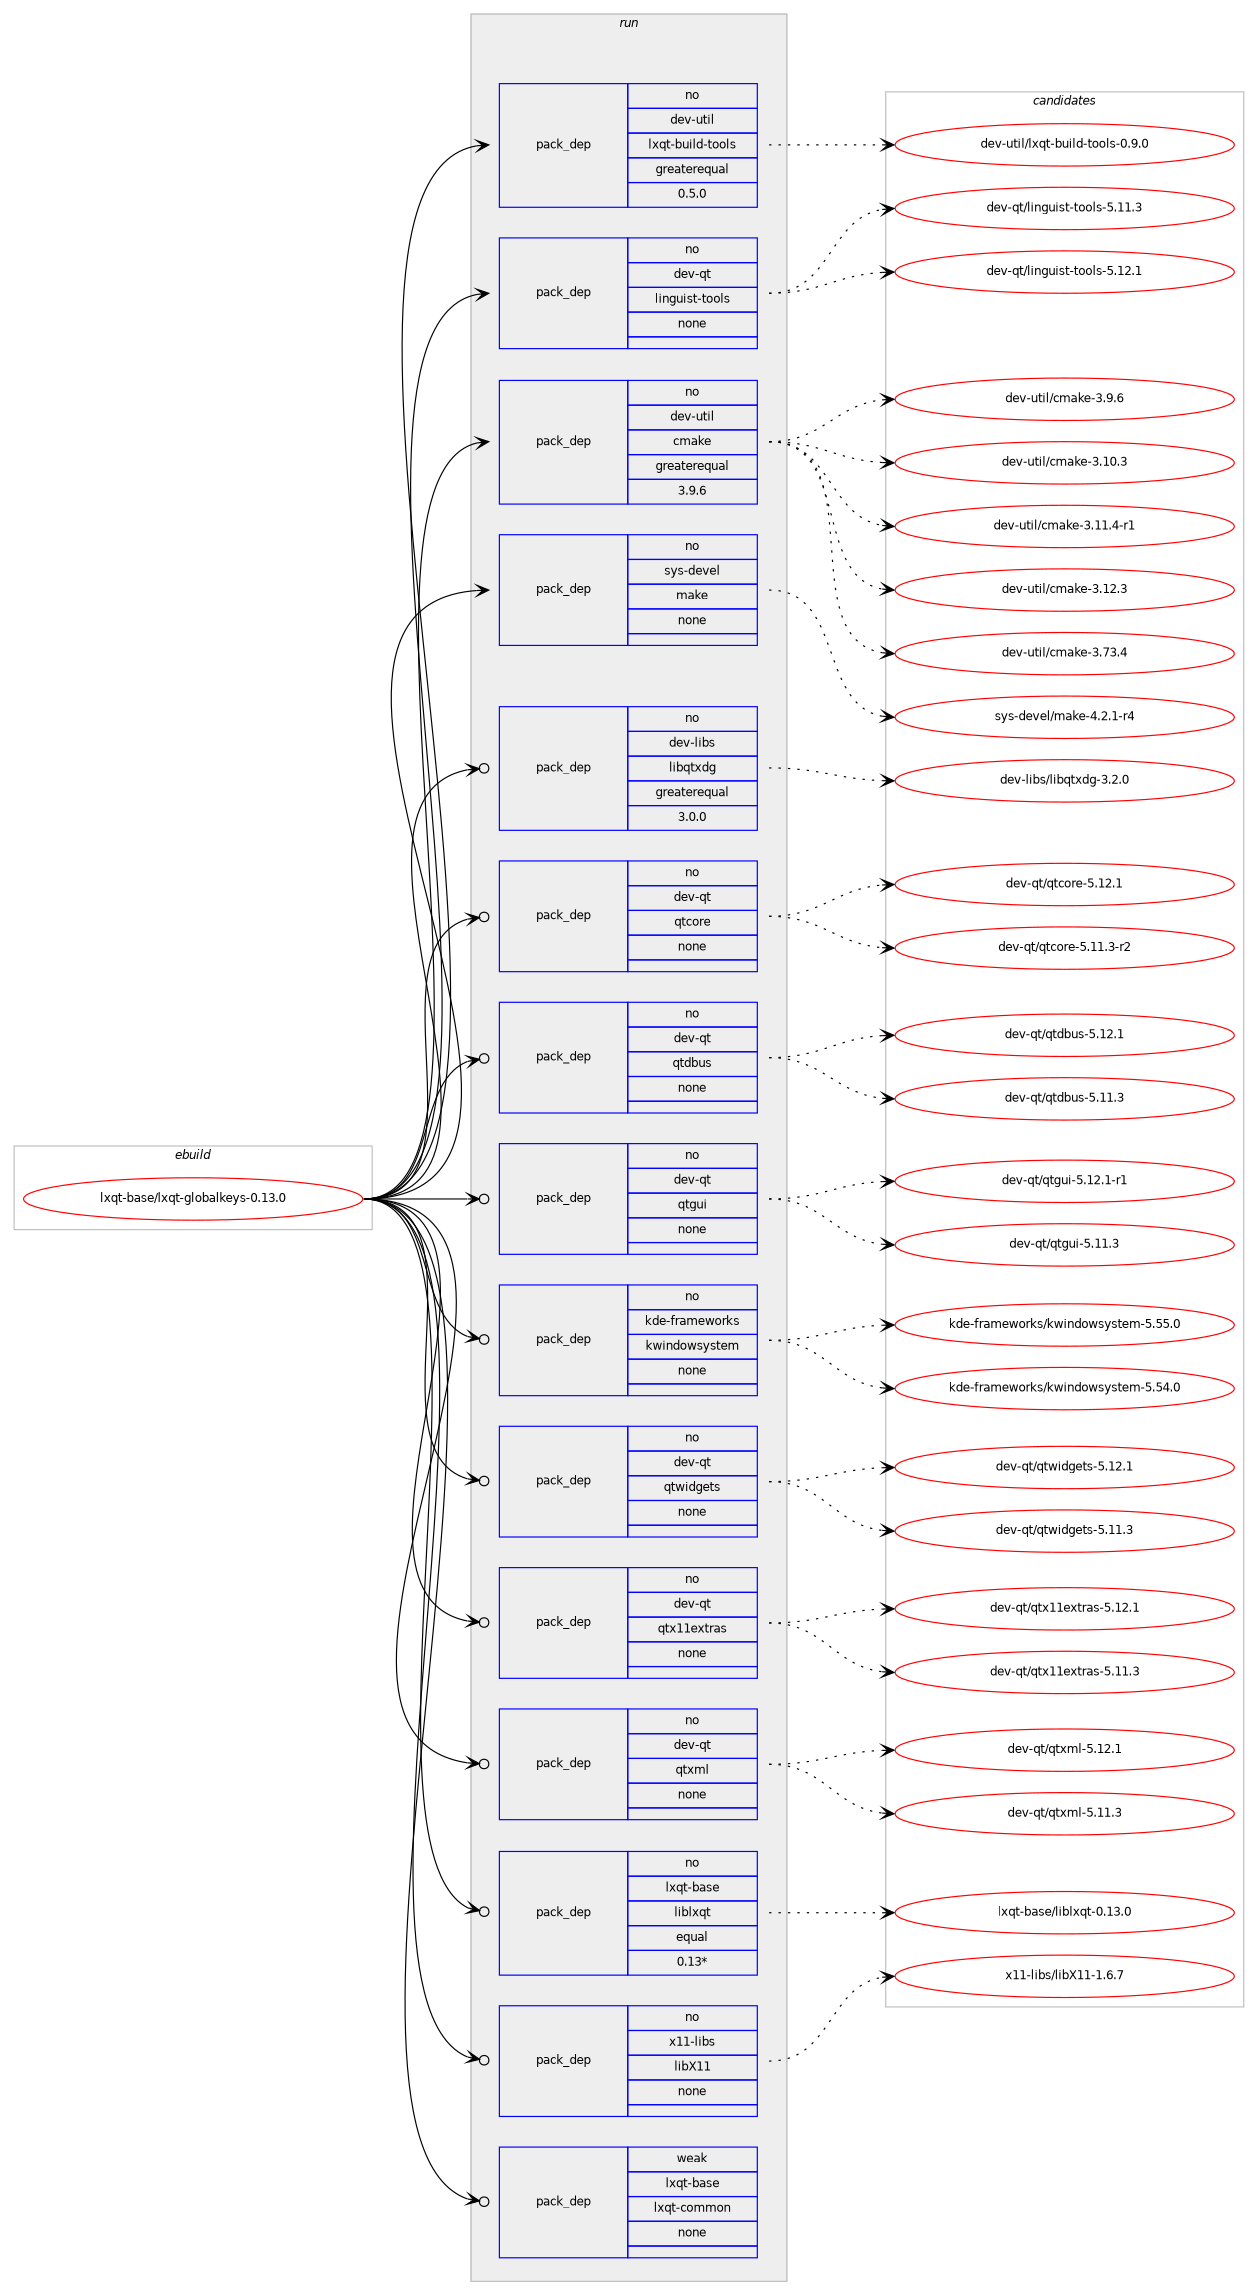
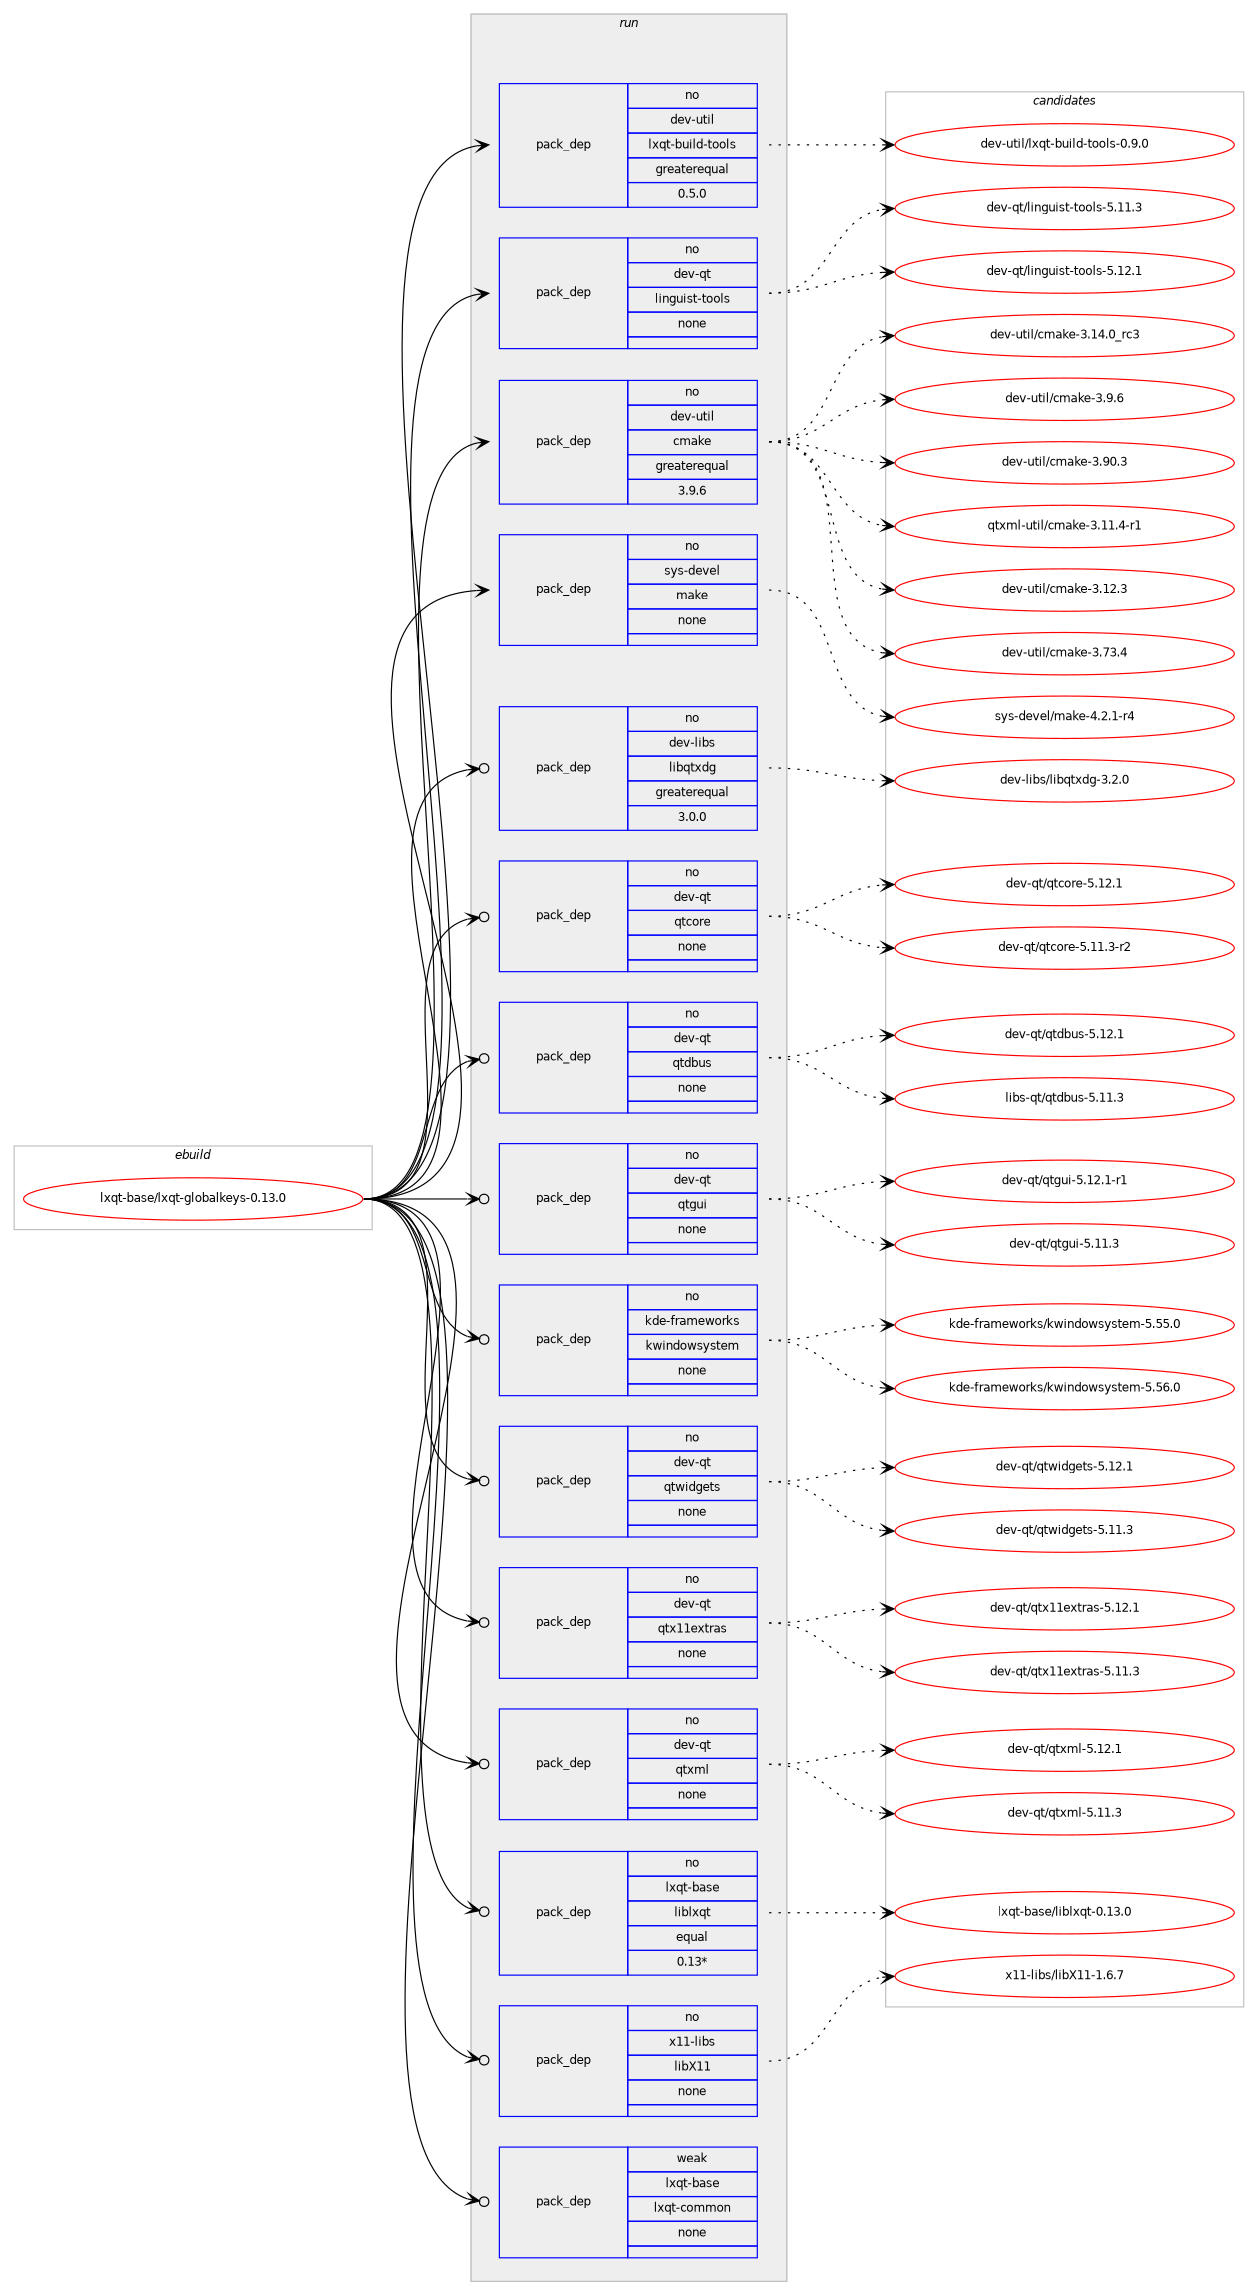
  digraph {
    compound=true
    concentrate=true
    fontname=Helvetica
    fontsize=10
    newrank=true
    rankdir=LR
    ranksep=1.5
    node [color=red fontname=Helvetica fontsize=10]
    edge [arrowhead=vee headport=w style=dotted tailport=e weight=100]
    n1 [label="lxqt-base/lxqt-globalkeys-0.13.0" width=4]
    n2 [color=blue label=<<TABLE BORDER="0" CELLBORDER="1" CELLSPACING="0" CELLPADDING="4" WIDTH="220"><TR><TD ROWSPAN="6" CELLPADDING="30">pack_dep</TD></TR><TR><TD WIDTH="110">no</TD></TR><TR><TD>dev-util</TD></TR><TR><TD>lxqt-build-tools</TD></TR><TR><TD>greaterequal</TD></TR><TR><TD>0.5.0</TD></TR></TABLE>> shape=none]
    n3 [color=blue label=<<TABLE BORDER="0" CELLBORDER="1" CELLSPACING="0" CELLPADDING="4" WIDTH="220"><TR><TD ROWSPAN="6" CELLPADDING="30">pack_dep</TD></TR><TR><TD WIDTH="110">no</TD></TR><TR><TD>dev-qt</TD></TR><TR><TD>linguist-tools</TD></TR><TR><TD>none</TD></TR><TR><TD></TD></TR></TABLE>> shape=none]
    n4 [color=blue label=<<TABLE BORDER="0" CELLBORDER="1" CELLSPACING="0" CELLPADDING="4" WIDTH="220"><TR><TD ROWSPAN="6" CELLPADDING="30">pack_dep</TD></TR><TR><TD WIDTH="110">no</TD></TR><TR><TD>dev-util</TD></TR><TR><TD>cmake</TD></TR><TR><TD>greaterequal</TD></TR><TR><TD>3.9.6</TD></TR></TABLE>> shape=none]
    n5 [color=blue label=<<TABLE BORDER="0" CELLBORDER="1" CELLSPACING="0" CELLPADDING="4" WIDTH="220"><TR><TD ROWSPAN="6" CELLPADDING="30">pack_dep</TD></TR><TR><TD WIDTH="110">no</TD></TR><TR><TD>sys-devel</TD></TR><TR><TD>make</TD></TR><TR><TD>none</TD></TR><TR><TD></TD></TR></TABLE>> shape=none]
    n6 [color=blue label=<<TABLE BORDER="0" CELLBORDER="1" CELLSPACING="0" CELLPADDING="4" WIDTH="220"><TR><TD ROWSPAN="6" CELLPADDING="30">pack_dep</TD></TR><TR><TD WIDTH="110">no</TD></TR><TR><TD>dev-libs</TD></TR><TR><TD>libqtxdg</TD></TR><TR><TD>greaterequal</TD></TR><TR><TD>3.0.0</TD></TR></TABLE>> shape=none]
    n7 [color=blue label=<<TABLE BORDER="0" CELLBORDER="1" CELLSPACING="0" CELLPADDING="4" WIDTH="220"><TR><TD ROWSPAN="6" CELLPADDING="30">pack_dep</TD></TR><TR><TD WIDTH="110">no</TD></TR><TR><TD>dev-qt</TD></TR><TR><TD>qtcore</TD></TR><TR><TD>none</TD></TR><TR><TD></TD></TR></TABLE>> shape=none]
    n8 [color=blue label=<<TABLE BORDER="0" CELLBORDER="1" CELLSPACING="0" CELLPADDING="4" WIDTH="220"><TR><TD ROWSPAN="6" CELLPADDING="30">pack_dep</TD></TR><TR><TD WIDTH="110">no</TD></TR><TR><TD>dev-qt</TD></TR><TR><TD>qtdbus</TD></TR><TR><TD>none</TD></TR><TR><TD></TD></TR></TABLE>> shape=none]
    n9 [color=blue label=<<TABLE BORDER="0" CELLBORDER="1" CELLSPACING="0" CELLPADDING="4" WIDTH="220"><TR><TD ROWSPAN="6" CELLPADDING="30">pack_dep</TD></TR><TR><TD WIDTH="110">no</TD></TR><TR><TD>dev-qt</TD></TR><TR><TD>qtgui</TD></TR><TR><TD>none</TD></TR><TR><TD></TD></TR></TABLE>> shape=none]
    n10 [color=blue label=<<TABLE BORDER="0" CELLBORDER="1" CELLSPACING="0" CELLPADDING="4" WIDTH="220"><TR><TD ROWSPAN="6" CELLPADDING="30">pack_dep</TD></TR><TR><TD WIDTH="110">no</TD></TR><TR><TD>kde-frameworks</TD></TR><TR><TD>kwindowsystem</TD></TR><TR><TD>none</TD></TR><TR><TD></TD></TR></TABLE>> shape=none]
    n11 [color=blue label=<<TABLE BORDER="0" CELLBORDER="1" CELLSPACING="0" CELLPADDING="4" WIDTH="220"><TR><TD ROWSPAN="6" CELLPADDING="30">pack_dep</TD></TR><TR><TD WIDTH="110">no</TD></TR><TR><TD>dev-qt</TD></TR><TR><TD>qtwidgets</TD></TR><TR><TD>none</TD></TR><TR><TD></TD></TR></TABLE>> shape=none]
    n12 [color=blue label=<<TABLE BORDER="0" CELLBORDER="1" CELLSPACING="0" CELLPADDING="4" WIDTH="220"><TR><TD ROWSPAN="6" CELLPADDING="30">pack_dep</TD></TR><TR><TD WIDTH="110">no</TD></TR><TR><TD>dev-qt</TD></TR><TR><TD>qtx11extras</TD></TR><TR><TD>none</TD></TR><TR><TD></TD></TR></TABLE>> shape=none]
    n13 [color=blue label=<<TABLE BORDER="0" CELLBORDER="1" CELLSPACING="0" CELLPADDING="4" WIDTH="220"><TR><TD ROWSPAN="6" CELLPADDING="30">pack_dep</TD></TR><TR><TD WIDTH="110">no</TD></TR><TR><TD>dev-qt</TD></TR><TR><TD>qtxml</TD></TR><TR><TD>none</TD></TR><TR><TD></TD></TR></TABLE>> shape=none]
    n14 [color=blue label=<<TABLE BORDER="0" CELLBORDER="1" CELLSPACING="0" CELLPADDING="4" WIDTH="220"><TR><TD ROWSPAN="6" CELLPADDING="30">pack_dep</TD></TR><TR><TD WIDTH="110">no</TD></TR><TR><TD>lxqt-base</TD></TR><TR><TD>liblxqt</TD></TR><TR><TD>equal</TD></TR><TR><TD>0.13*</TD></TR></TABLE>> shape=none]
    n15 [color=blue label=<<TABLE BORDER="0" CELLBORDER="1" CELLSPACING="0" CELLPADDING="4" WIDTH="220"><TR><TD ROWSPAN="6" CELLPADDING="30">pack_dep</TD></TR><TR><TD WIDTH="110">no</TD></TR><TR><TD>x11-libs</TD></TR><TR><TD>libX11</TD></TR><TR><TD>none</TD></TR><TR><TD></TD></TR></TABLE>> shape=none]
    n16 [color=blue label=<<TABLE BORDER="0" CELLBORDER="1" CELLSPACING="0" CELLPADDING="4" WIDTH="220"><TR><TD ROWSPAN="6" CELLPADDING="30">pack_dep</TD></TR><TR><TD WIDTH="110">weak</TD></TR><TR><TD>lxqt-base</TD></TR><TR><TD>lxqt-common</TD></TR><TR><TD>none</TD></TR><TR><TD></TD></TR></TABLE>> shape=none]
    n17 [label="dev-qt/linguist-tools-5.11.3" width=4]
    n18 [label="dev-qt/linguist-tools-5.12.1" width=4]
-   n19 [label="dev-util/cmake-3.10.3" width=4]
-   n20 [label="dev-util/cmake-3.11.4-r1" width=4]
+   n19 [label="dev-util/cmake-3.90.3" width=4]
+   n20 [label="qtxml-util/cmake-3.11.4-r1" width=4]
    n21 [label="dev-util/cmake-3.12.3" width=4]
    n22 [label="dev-util/cmake-3.73.4" width=4]
+   n23 [label="dev-util/cmake-3.14.0_rc3" width=4]
    n24 [label="dev-util/cmake-3.9.6" width=4]
    n25 [label="dev-util/lxqt-build-tools-0.9.0" width=4]
    n26 [label="sys-devel/make-4.2.1-r4" width=4]
    n27 [label="dev-libs/libqtxdg-3.2.0" width=4]
    n28 [label="dev-qt/qtcore-5.11.3-r2" width=4]
    n29 [label="dev-qt/qtcore-5.12.1" width=4]
-   n30 [label="dev-qt/qtdbus-5.11.3" width=4]
+   n30 [label="libs-qt/qtdbus-5.11.3" width=4]
    n31 [label="dev-qt/qtdbus-5.12.1" width=4]
    n32 [label="dev-qt/qtgui-5.11.3" width=4]
    n33 [label="dev-qt/qtgui-5.12.1-r1" width=4]
    n34 [label="dev-qt/qtwidgets-5.11.3" width=4]
    n35 [label="dev-qt/qtwidgets-5.12.1" width=4]
    n36 [label="dev-qt/qtx11extras-5.11.3" width=4]
    n37 [label="dev-qt/qtx11extras-5.12.1" width=4]
    n38 [label="dev-qt/qtxml-5.11.3" width=4]
    n39 [label="dev-qt/qtxml-5.12.1" width=4]
-   n40 [label="kde-frameworks/kwindowsystem-5.54.0" width=4]
+   n40 [label="kde-frameworks/kwindowsystem-5.56.0" width=4]
    n41 [label="kde-frameworks/kwindowsystem-5.55.0" width=4]
    n42 [label="lxqt-base/liblxqt-0.13.0" width=4]
    n43 [label="x11-libs/libX11-1.6.7" width=4]
    subgraph cluster_1 {
      color=gray
      label=<<i>ebuild</i>>
      rank=same
      n1
    }
    subgraph cluster_2 {
      color=gray
      label=<<i>dependencies</i>>
      subgraph cluster_3 {
        color=gray
        fillcolor="#eeeeee"
        label=<<i>compile</i>>
        style=filled
        subgraph sub_4 {
          color=gray
          fillcolor="#eeeeee"
          label=<<i>compile</i>>
          style=filled
          n2
        }
        subgraph sub_5 {
          color=gray
          fillcolor="#eeeeee"
          label=<<i>compile</i>>
          style=filled
          n3
        }
        subgraph sub_6 {
          color=gray
          fillcolor="#eeeeee"
          label=<<i>compile</i>>
          style=filled
          n4
        }
        subgraph sub_7 {
          color=gray
          fillcolor="#eeeeee"
          label=<<i>compile</i>>
          style=filled
          n5
        }
      }
      subgraph cluster_8 {
        color=gray
        fillcolor="#eeeeee"
        label=<<i>compile and run</i>>
        style=filled
        subgraph sub_9 {
          color=gray
          fillcolor="#eeeeee"
          label=<<i>compile and run</i>>
          style=filled
          n6
        }
        subgraph sub_10 {
          color=gray
          fillcolor="#eeeeee"
          label=<<i>compile and run</i>>
          style=filled
          n7
        }
        subgraph sub_11 {
          color=gray
          fillcolor="#eeeeee"
          label=<<i>compile and run</i>>
          style=filled
          n8
        }
        subgraph sub_12 {
          color=gray
          fillcolor="#eeeeee"
          label=<<i>compile and run</i>>
          style=filled
          n9
        }
        subgraph sub_13 {
          color=gray
          fillcolor="#eeeeee"
          label=<<i>compile and run</i>>
          style=filled
          n10
        }
        subgraph sub_14 {
          color=gray
          fillcolor="#eeeeee"
          label=<<i>compile and run</i>>
          style=filled
          n11
        }
        subgraph sub_15 {
          color=gray
          fillcolor="#eeeeee"
          label=<<i>compile and run</i>>
          style=filled
          n12
        }
        subgraph sub_16 {
          color=gray
          fillcolor="#eeeeee"
          label=<<i>compile and run</i>>
          style=filled
          n13
        }
        subgraph sub_17 {
          color=gray
          fillcolor="#eeeeee"
          label=<<i>compile and run</i>>
          style=filled
          n14
        }
        subgraph sub_18 {
          color=gray
          fillcolor="#eeeeee"
          label=<<i>compile and run</i>>
          style=filled
          n15
        }
        subgraph sub_19 {
          color=gray
          fillcolor="#eeeeee"
          label=<<i>compile and run</i>>
          style=filled
          n16
        }
      }
      subgraph cluster_20 {
        color=gray
        fillcolor="#eeeeee"
        label=<<i>run</i>>
        style=filled
      }
    }
    subgraph cluster_21 {
      color=gray
      label=<<i>candidates</i>>
      rank=same
      subgraph sub_22 {
        color=black
        label=<<i>candidates</i>>
        nodesep=1
        rank=same
        n17
        n18
      }
      subgraph sub_23 {
        color=black
        label=<<i>candidates</i>>
        nodesep=1
        rank=same
        n19
        n20
        n21
        n22
+       n23
        n24
      }
      subgraph sub_24 {
        color=black
        label=<<i>candidates</i>>
        nodesep=1
        rank=same
        n25
      }
      subgraph sub_25 {
        color=black
        label=<<i>candidates</i>>
        nodesep=1
        rank=same
        n26
      }
      subgraph sub_26 {
        color=black
        label=<<i>candidates</i>>
        nodesep=1
        rank=same
        n27
      }
      subgraph sub_27 {
        color=black
        label=<<i>candidates</i>>
        nodesep=1
        rank=same
        n28
        n29
      }
      subgraph sub_28 {
        color=black
        label=<<i>candidates</i>>
        nodesep=1
        rank=same
        n30
        n31
      }
      subgraph sub_29 {
        color=black
        label=<<i>candidates</i>>
        nodesep=1
        rank=same
        n32
        n33
      }
      subgraph sub_30 {
        color=black
        label=<<i>candidates</i>>
        nodesep=1
        rank=same
        n34
        n35
      }
      subgraph sub_31 {
        color=black
        label=<<i>candidates</i>>
        nodesep=1
        rank=same
        n36
        n37
      }
      subgraph sub_32 {
        color=black
        label=<<i>candidates</i>>
        nodesep=1
        rank=same
        n38
        n39
      }
      subgraph sub_33 {
        color=black
        label=<<i>candidates</i>>
        nodesep=1
        rank=same
        n40
        n41
      }
      subgraph sub_34 {
        color=black
        label=<<i>candidates</i>>
        nodesep=1
        rank=same
        n42
      }
      subgraph sub_35 {
        color=black
        label=<<i>candidates</i>>
        nodesep=1
        rank=same
        n43
      }
      subgraph sub_36 {
        color=black
        label=<<i>candidates</i>>
        nodesep=1
        rank=same
      }
    }
    n1 -> n2 [style=solid weight=20]
    n1 -> n3 [style=solid weight=20]
    n1 -> n4 [style=solid weight=20]
    n1 -> n5 [style=solid weight=20]
    n1 -> n6 [arrowhead=odotvee style=solid weight=20]
    n1 -> n7 [arrowhead=odotvee style=solid weight=20]
    n1 -> n8 [arrowhead=odotvee style=solid weight=20]
    n1 -> n9 [arrowhead=odotvee style=solid weight=20]
    n1 -> n10 [arrowhead=odotvee style=solid weight=20]
    n1 -> n11 [arrowhead=odotvee style=solid weight=20]
    n1 -> n12 [arrowhead=odotvee style=solid weight=20]
    n1 -> n13 [arrowhead=odotvee style=solid weight=20]
    n1 -> n14 [arrowhead=odotvee style=solid weight=20]
    n1 -> n15 [arrowhead=odotvee style=solid weight=20]
    n1 -> n16 [arrowhead=odotvee style=solid weight=20]
    n2 -> n25
    n3 -> n17
    n3 -> n18
    n4 -> n19
    n4 -> n20
    n4 -> n21
    n4 -> n22
+   n4 -> n23
    n4 -> n24
    n5 -> n26
    n6 -> n27
    n7 -> n28
    n7 -> n29
    n8 -> n30
    n8 -> n31
    n9 -> n32
    n9 -> n33
    n10 -> n40
    n10 -> n41
    n11 -> n34
    n11 -> n35
    n12 -> n36
    n12 -> n37
    n13 -> n38
    n13 -> n39
    n14 -> n42
    n15 -> n43
  }
